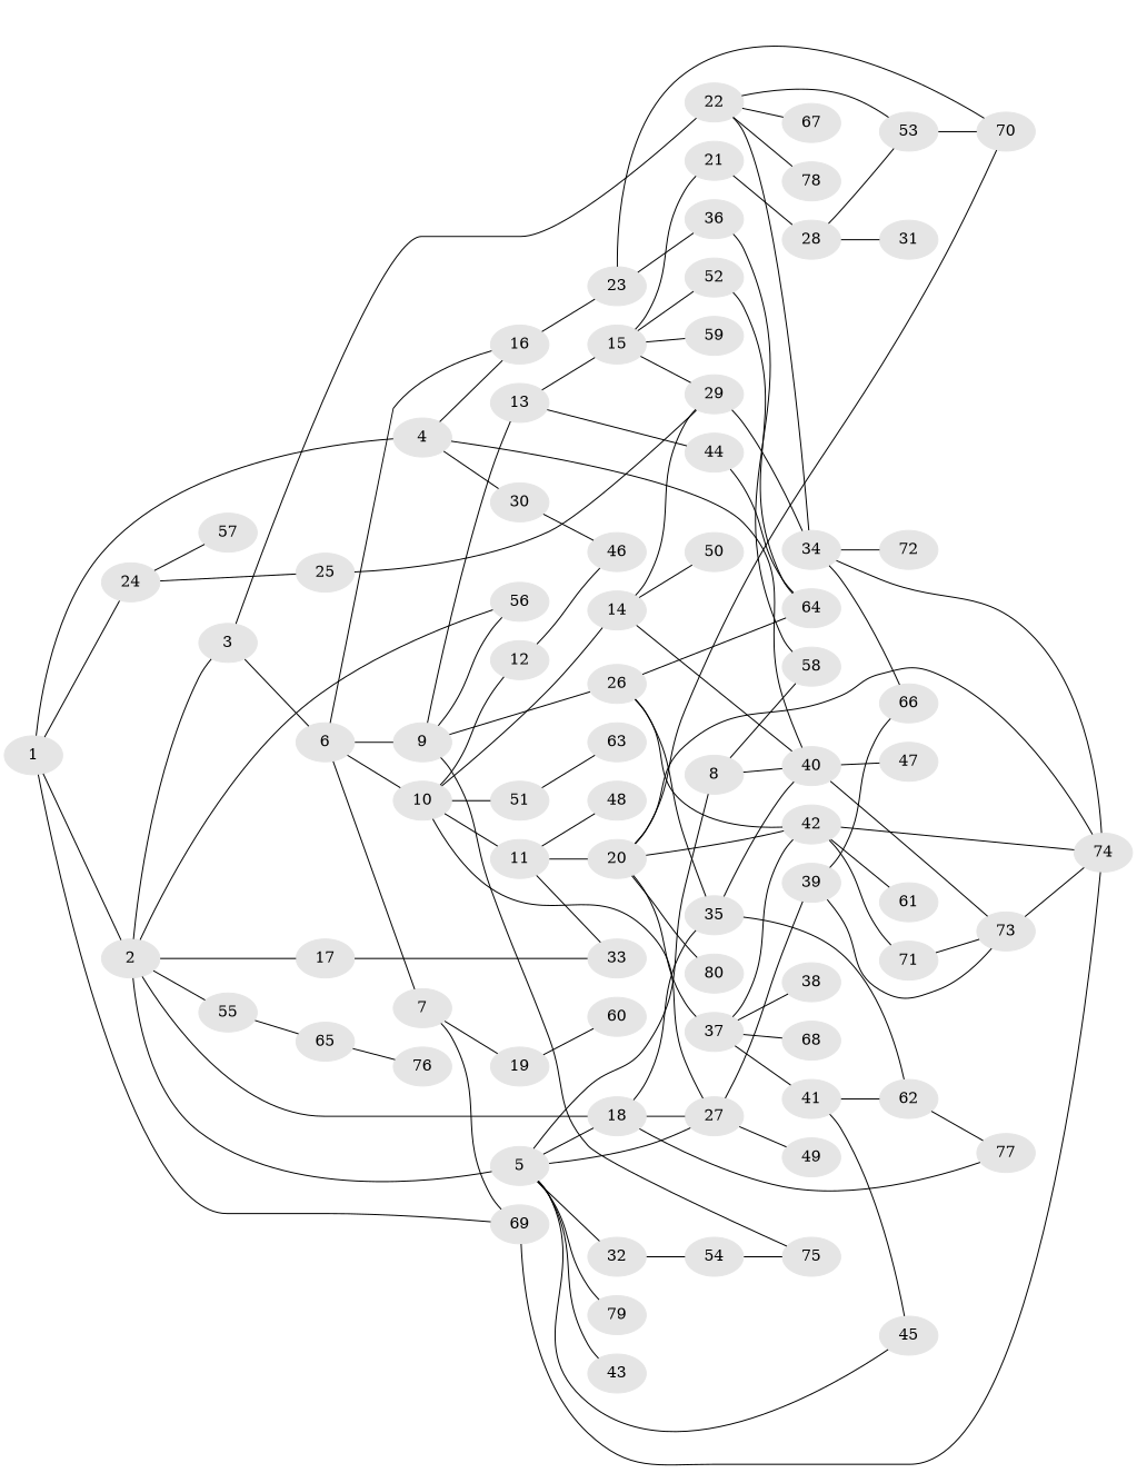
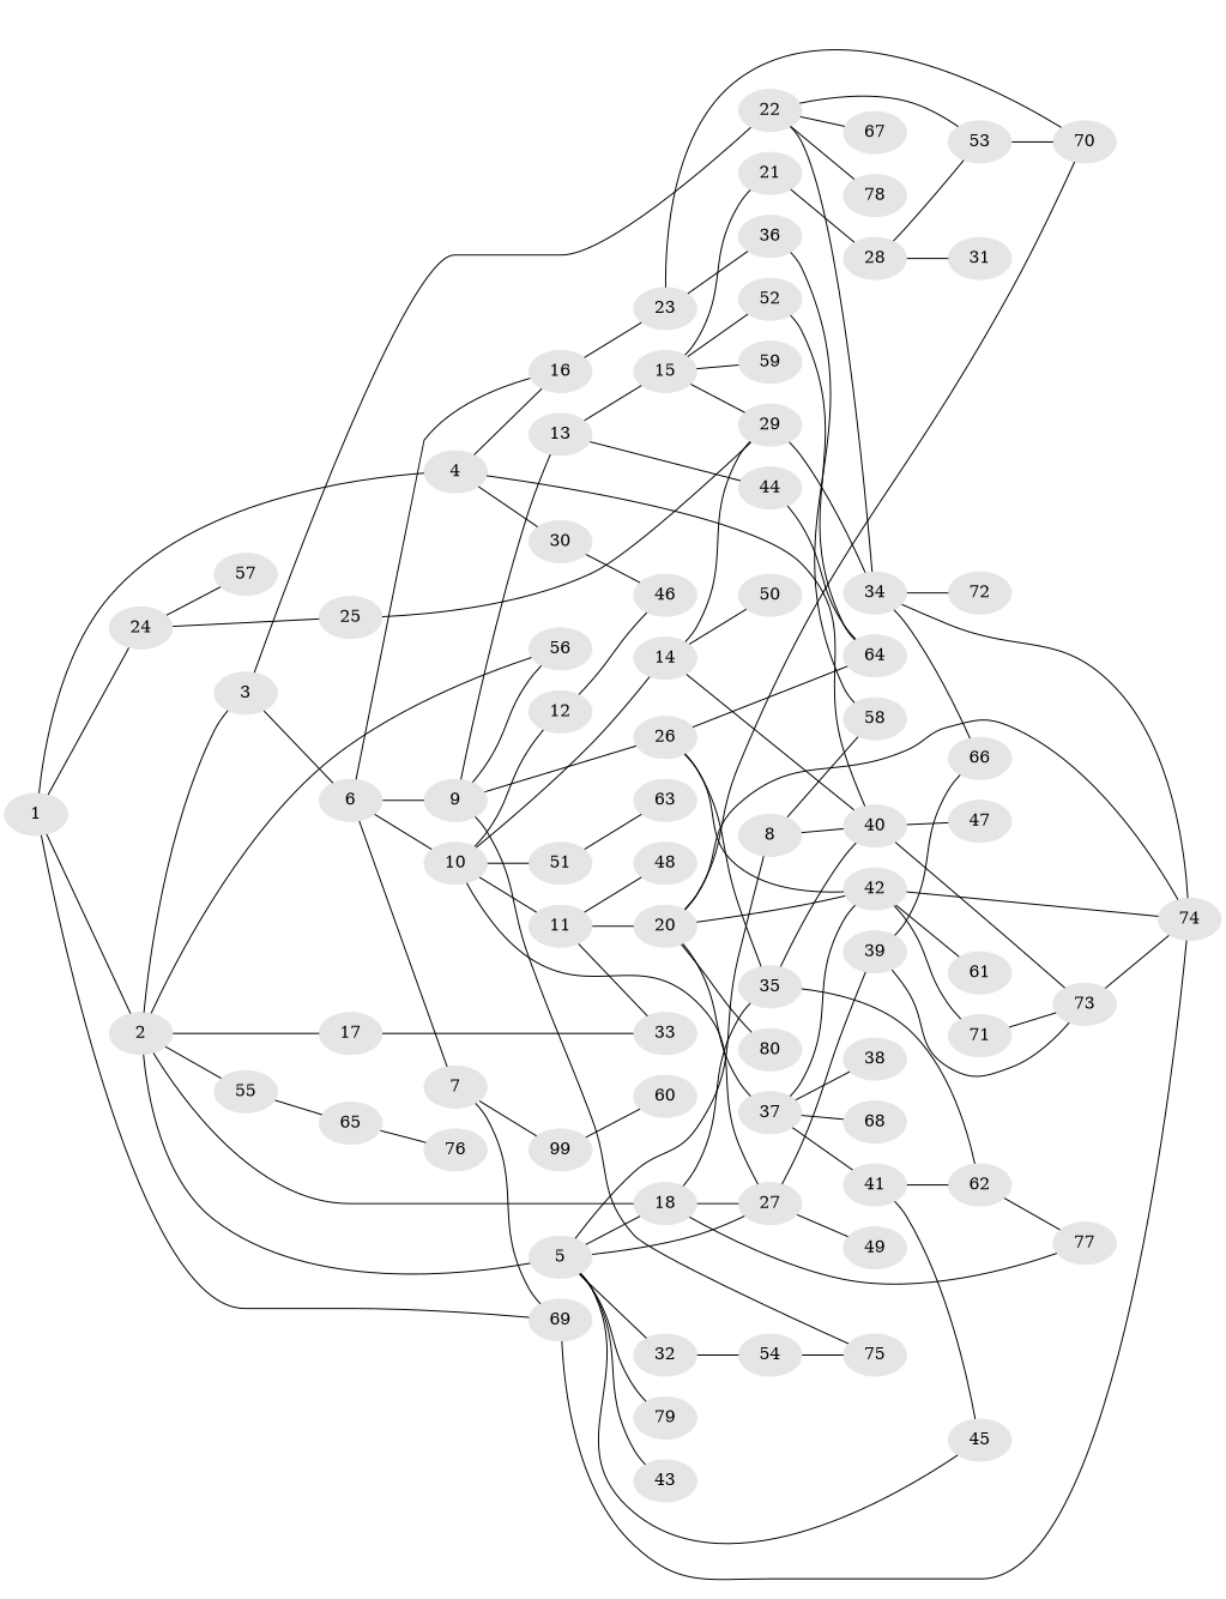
  graph {
    rankdir=LR
    node [color=gray90 style=filled]
    1
    2
    4
    24
    69
    3
    5
    17
    18
    55
    56
    16
    30
    40
    25
    57
    74
    6
    22
    8
    27
    32
    43
    45
    79
    33
    35
    77
    65
    7
    9
    10
    34
    53
    67
    78
    23
    46
    73
    47
    58
    39
    49
    54
-   19
+   19 [label=99]
    13
    26
    75
    11
    12
    14
    51
    60
    15
    44
    42
    64
    20
    48
    29
    50
    63
    37
    70
    80
    21
    52
    59
    28
    36
    62
    38
    41
    68
    61
    71
    31
    66
    72
    76
    1 -- 2
    1 -- 4
    1 -- 24
    1 -- 69
    2 -- 3
    2 -- 5
    2 -- 17
    2 -- 18
    2 -- 55
    2 -- 56
    4 -- 16
    4 -- 30
    4 -- 40
    24 -- 25
    24 -- 57
    69 -- 74
    3 -- 6
    3 -- 22
    5 -- 18
    5 -- 8
    5 -- 27
    5 -- 32
    5 -- 43
    5 -- 45
    5 -- 79
    17 -- 33
    18 -- 27
    18 -- 35
    18 -- 77
    55 -- 65
    16 -- 23
    30 -- 46
    40 -- 73
    40 -- 47
    25 -- 29
    6 -- 16
    6 -- 7
    6 -- 9
    6 -- 10
    22 -- 34
    22 -- 53
    22 -- 67
    22 -- 78
    8 -- 40
    8 -- 58
    27 -- 39
    27 -- 49
    32 -- 54
    35 -- 40
    35 -- 62
    65 -- 76
    7 -- 69
    7 -- 19
    9 -- 56
    9 -- 13
    9 -- 26
    9 -- 75
    10 -- 27
    10 -- 11
    10 -- 12
    10 -- 14
    10 -- 51
    34 -- 74
    34 -- 66
    34 -- 72
    53 -- 70
    23 -- 70
    23 -- 36
    73 -- 74
    39 -- 73
    39 -- 66
    54 -- 75
    19 -- 60
    13 -- 15
    13 -- 44
    26 -- 35
    26 -- 42
    26 -- 64
    11 -- 33
    11 -- 20
    11 -- 48
    12 -- 46
    14 -- 40
    14 -- 29
    14 -- 50
    51 -- 63
    15 -- 29
    15 -- 21
    15 -- 52
    15 -- 59
    44 -- 64
    42 -- 74
    42 -- 61
    42 -- 71
    20 -- 74
    20 -- 42
    20 -- 37
    20 -- 70
    20 -- 80
    29 -- 34
    37 -- 42
    37 -- 38
    37 -- 41
    37 -- 68
    21 -- 28
    52 -- 64
    28 -- 53
    28 -- 31
    36 -- 58
    62 -- 77
    41 -- 45
    41 -- 62
    71 -- 73
  }
